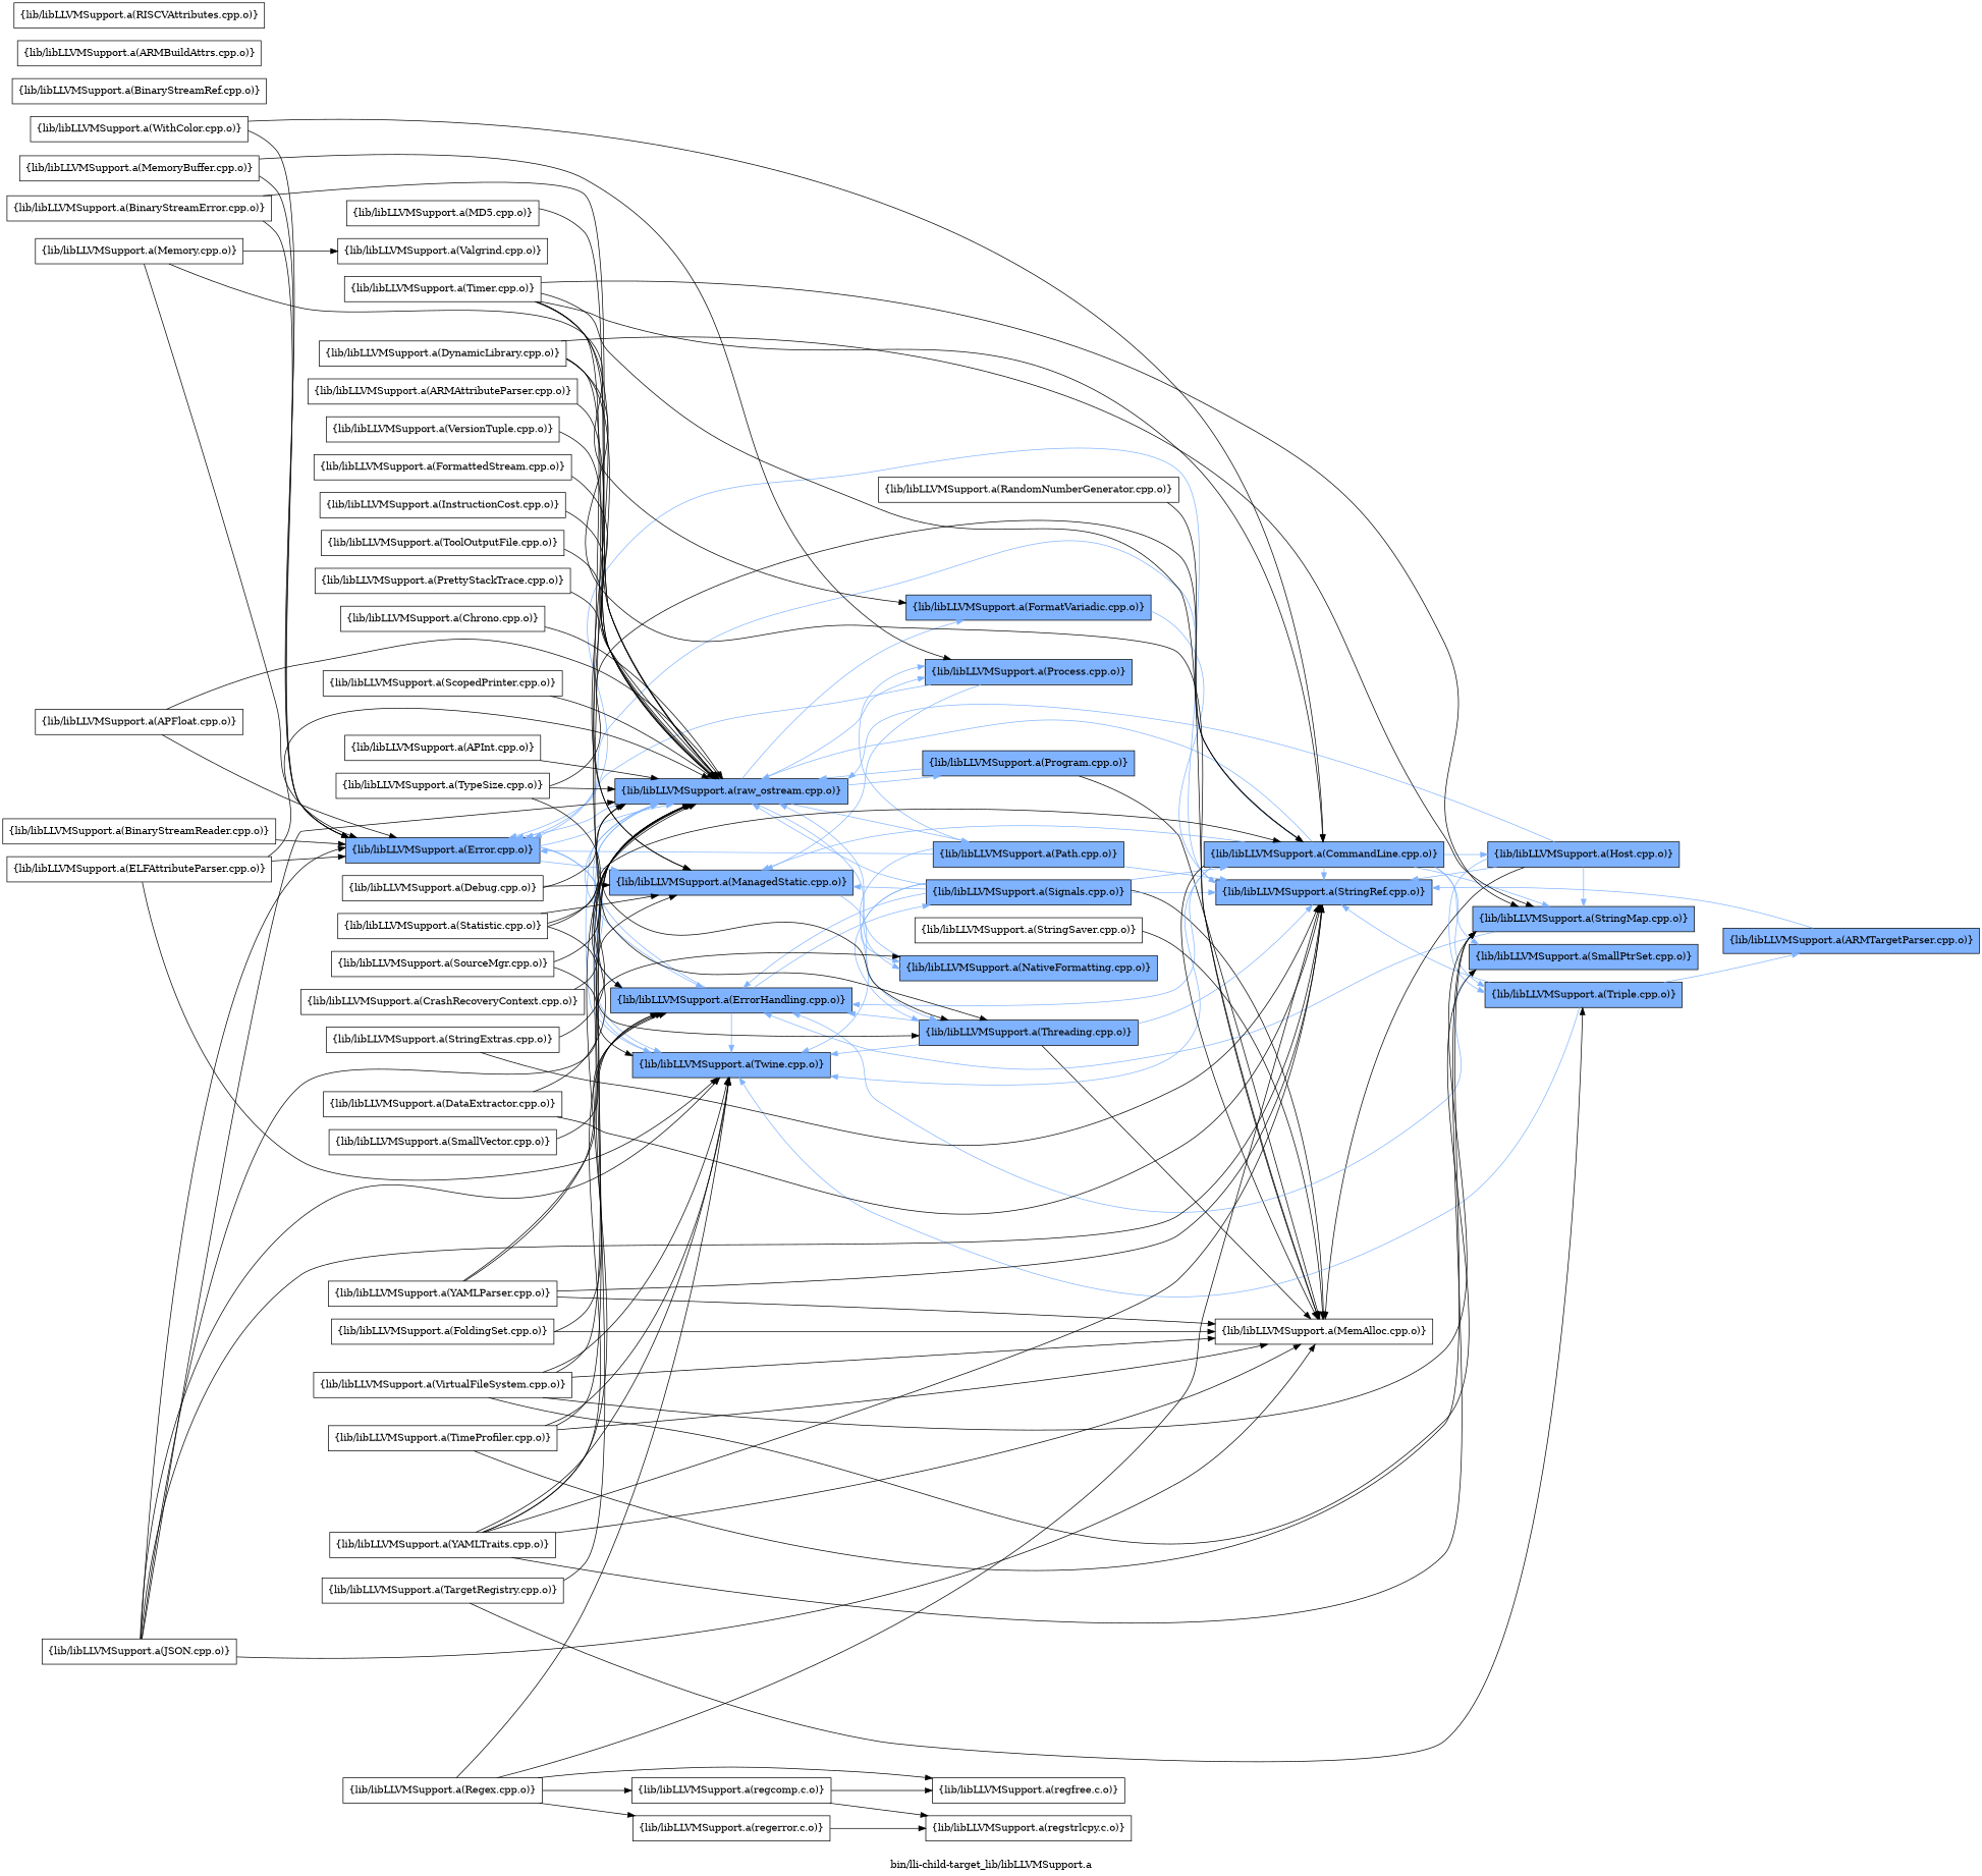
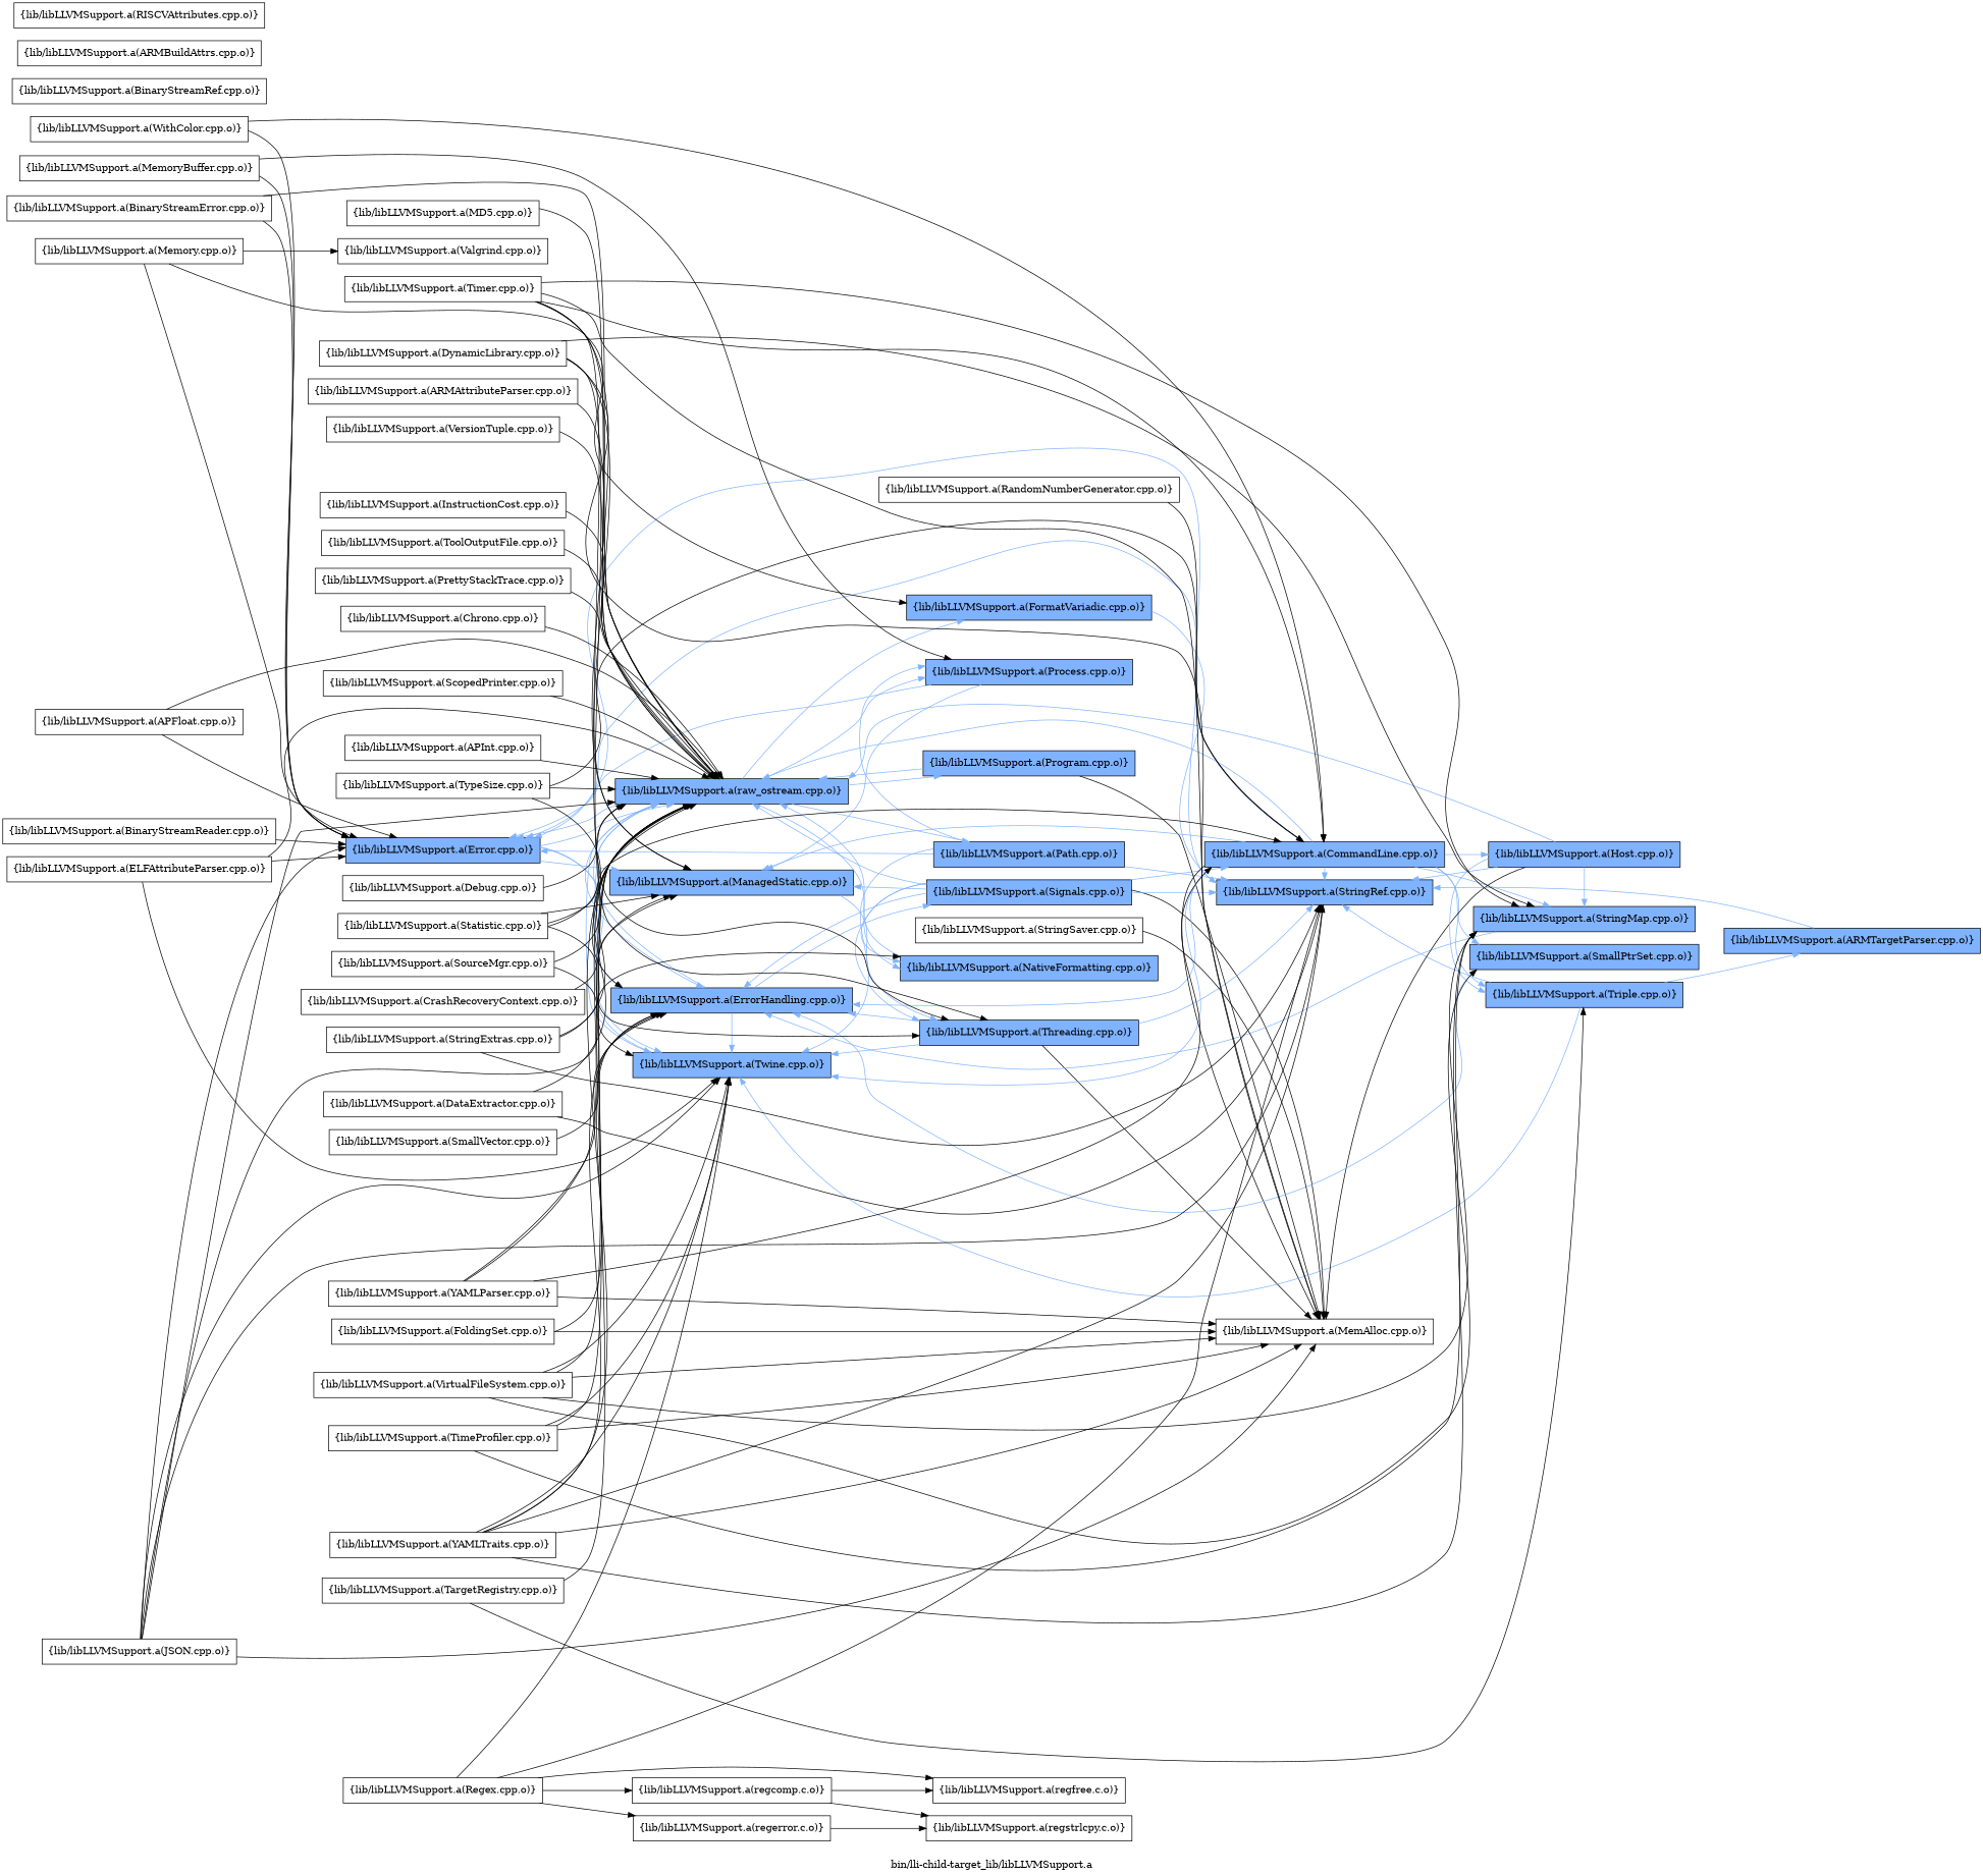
  digraph {
    label="bin/lli-child-target_lib/libLLVMSupport.a"
    rankdir=LR
    node [group=0 shape=box]
    n1 [fillcolor="0.600000 0.5 1" group=1 label="{lib/libLLVMSupport.a(Error.cpp.o)}" style=filled]
    n2 [fillcolor="0.600000 0.5 1" group=1 label="{lib/libLLVMSupport.a(ErrorHandling.cpp.o)}" style=filled]
    n3 [fillcolor="0.600000 0.5 1" group=1 label="{lib/libLLVMSupport.a(ManagedStatic.cpp.o)}" style=filled]
    n4 [fillcolor="0.600000 0.5 1" group=1 label="{lib/libLLVMSupport.a(Twine.cpp.o)}" style=filled]
    n5 [fillcolor="0.600000 0.5 1" group=1 label="{lib/libLLVMSupport.a(raw_ostream.cpp.o)}" style=filled]
    n6 [fillcolor="0.600000 0.5 1" group=1 label="{lib/libLLVMSupport.a(Signals.cpp.o)}" style=filled]
    n7 [fillcolor="0.600000 0.5 1" group=1 label="{lib/libLLVMSupport.a(Threading.cpp.o)}" style=filled]
    n8 [fillcolor="0.600000 0.5 1" group=1 label="{lib/libLLVMSupport.a(NativeFormatting.cpp.o)}" style=filled]
    n9 [fillcolor="0.600000 0.5 1" group=1 label="{lib/libLLVMSupport.a(FormatVariadic.cpp.o)}" style=filled]
    n10 [fillcolor="0.600000 0.5 1" group=1 label="{lib/libLLVMSupport.a(Path.cpp.o)}" style=filled]
    n11 [fillcolor="0.600000 0.5 1" group=1 label="{lib/libLLVMSupport.a(Process.cpp.o)}" style=filled]
    n12 [fillcolor="0.600000 0.5 1" group=1 label="{lib/libLLVMSupport.a(Program.cpp.o)}" style=filled]
    n13 [label="{lib/libLLVMSupport.a(MemAlloc.cpp.o)}"]
    n14 [fillcolor="0.600000 0.5 1" group=1 label="{lib/libLLVMSupport.a(StringRef.cpp.o)}" style=filled]
    n15 [fillcolor="0.600000 0.5 1" group=1 label="{lib/libLLVMSupport.a(CommandLine.cpp.o)}" style=filled]
    n16 [fillcolor="0.600000 0.5 1" group=1 label="{lib/libLLVMSupport.a(StringMap.cpp.o)}" style=filled]
    n17 [fillcolor="0.600000 0.5 1" group=1 label="{lib/libLLVMSupport.a(Triple.cpp.o)}" style=filled]
    n18 [fillcolor="0.600000 0.5 1" group=1 label="{lib/libLLVMSupport.a(Host.cpp.o)}" style=filled]
    n19 [fillcolor="0.600000 0.5 1" group=1 label="{lib/libLLVMSupport.a(SmallPtrSet.cpp.o)}" style=filled]
    n20 [fillcolor="0.600000 0.5 1" group=1 label="{lib/libLLVMSupport.a(ARMTargetParser.cpp.o)}" style=filled]
    n21 [label="{lib/libLLVMSupport.a(DynamicLibrary.cpp.o)}"]
    n22 [label="{lib/libLLVMSupport.a(Memory.cpp.o)}"]
    n23 [label="{lib/libLLVMSupport.a(Valgrind.cpp.o)}"]
    n24 [label="{lib/libLLVMSupport.a(Debug.cpp.o)}"]
    n25 [label="{lib/libLLVMSupport.a(ELFAttributeParser.cpp.o)}"]
    n26 [label="{lib/libLLVMSupport.a(DataExtractor.cpp.o)}"]
    n27 [label="{lib/libLLVMSupport.a(MemoryBuffer.cpp.o)}"]
    n28 [label="{lib/libLLVMSupport.a(ScopedPrinter.cpp.o)}"]
    n29 [label="{lib/libLLVMSupport.a(SmallVector.cpp.o)}"]
    n30 [label="{lib/libLLVMSupport.a(APFloat.cpp.o)}"]
    n31 [label="{lib/libLLVMSupport.a(APInt.cpp.o)}"]
    n32 [label="{lib/libLLVMSupport.a(FoldingSet.cpp.o)}"]
    n33 [label="{lib/libLLVMSupport.a(MD5.cpp.o)}"]
    n34 [label="{lib/libLLVMSupport.a(CrashRecoveryContext.cpp.o)}"]
    n35 [label="{lib/libLLVMSupport.a(StringExtras.cpp.o)}"]
    n36 [label="{lib/libLLVMSupport.a(StringSaver.cpp.o)}"]
    n37 [label="{lib/libLLVMSupport.a(VirtualFileSystem.cpp.o)}"]
    n38 [label="{lib/libLLVMSupport.a(YAMLParser.cpp.o)}"]
    n39 [label="{lib/libLLVMSupport.a(SourceMgr.cpp.o)}"]
    n40 [label="{lib/libLLVMSupport.a(WithColor.cpp.o)}"]
    n41 [label="{lib/libLLVMSupport.a(BinaryStreamReader.cpp.o)}"]
    n42 [label="{lib/libLLVMSupport.a(BinaryStreamRef.cpp.o)}"]
    n43 [label="{lib/libLLVMSupport.a(BinaryStreamError.cpp.o)}"]
    n44 [label="{lib/libLLVMSupport.a(ARMBuildAttrs.cpp.o)}"]
    n45 [label="{lib/libLLVMSupport.a(RISCVAttributes.cpp.o)}"]
    n46 [label="{lib/libLLVMSupport.a(ARMAttributeParser.cpp.o)}"]
    n47 [label="{lib/libLLVMSupport.a(TargetRegistry.cpp.o)}"]
    n48 [label="{lib/libLLVMSupport.a(TypeSize.cpp.o)}"]
    n49 [label="{lib/libLLVMSupport.a(YAMLTraits.cpp.o)}"]
    n50 [label="{lib/libLLVMSupport.a(VersionTuple.cpp.o)}"]
-   n51 [label="{lib/libLLVMSupport.a(FormattedStream.cpp.o)}"]
    n52 [label="{lib/libLLVMSupport.a(Regex.cpp.o)}"]
    n53 [label="{lib/libLLVMSupport.a(regcomp.c.o)}"]
    n54 [label="{lib/libLLVMSupport.a(regfree.c.o)}"]
    n55 [label="{lib/libLLVMSupport.a(regerror.c.o)}"]
    n56 [label="{lib/libLLVMSupport.a(regstrlcpy.c.o)}"]
    n57 [label="{lib/libLLVMSupport.a(InstructionCost.cpp.o)}"]
    n58 [label="{lib/libLLVMSupport.a(ToolOutputFile.cpp.o)}"]
    n59 [label="{lib/libLLVMSupport.a(RandomNumberGenerator.cpp.o)}"]
    n60 [label="{lib/libLLVMSupport.a(Statistic.cpp.o)}"]
    n61 [label="{lib/libLLVMSupport.a(Timer.cpp.o)}"]
    n62 [label="{lib/libLLVMSupport.a(TimeProfiler.cpp.o)}"]
    n63 [label="{lib/libLLVMSupport.a(JSON.cpp.o)}"]
    n64 [label="{lib/libLLVMSupport.a(PrettyStackTrace.cpp.o)}"]
    n65 [label="{lib/libLLVMSupport.a(Chrono.cpp.o)}"]
    subgraph sub_1 {
      rank=same
      n1
    }
    subgraph sub_2 {
      rank=same
      n2
      n3
      n4
      n5
    }
    subgraph sub_3 {
      rank=same
      n6
      n7
      n8
      n9
      n10
      n11
      n12
    }
    subgraph sub_4 {
      rank=same
      n13
      n14
      n15
    }
    subgraph sub_5 {
      rank=same
      n16
      n17
      n18
      n19
    }
    subgraph sub_6 {
      rank=same
      n1
    }
    subgraph sub_7 {
      rank=same
      n2
      n3
      n4
      n5
    }
    subgraph sub_8 {
      rank=same
      n6
      n7
      n8
      n9
      n10
      n11
      n12
    }
    subgraph sub_9 {
      rank=same
      n13
      n14
      n15
    }
    subgraph sub_10 {
      rank=same
      n16
      n17
      n18
      n19
    }
    n1 -> n2 [color="0.600000 0.5 1"]
    n1 -> n3 [color="0.600000 0.5 1"]
    n1 -> n4 [color="0.600000 0.5 1"]
    n1 -> n5 [color="0.600000 0.5 1"]
    n2 -> n4 [color="0.600000 0.5 1"]
    n2 -> n5 [color="0.600000 0.5 1"]
    n2 -> n6 [color="0.600000 0.5 1"]
    n3 -> n7 [color="0.600000 0.5 1"]
    n4 -> n5 [color="0.600000 0.5 1"]
    n5 -> n1 [color="0.600000 0.5 1"]
    n5 -> n2 [color="0.600000 0.5 1"]
    n5 -> n4 [color="0.600000 0.5 1"]
    n5 -> n8 [color="0.600000 0.5 1"]
    n5 -> n9 [color="0.600000 0.5 1"]
    n5 -> n10 [color="0.600000 0.5 1"]
    n5 -> n11 [color="0.600000 0.5 1"]
    n5 -> n12 [color="0.600000 0.5 1"]
    n6 -> n2 [color="0.600000 0.5 1"]
    n6 -> n3 [color="0.600000 0.5 1"]
    n6 -> n5 [color="0.600000 0.5 1"]
    n6 -> n7 [color="0.600000 0.5 1"]
    n6 -> n8 [color="0.600000 0.5 1"]
    n6 -> n13
    n6 -> n14 [color="0.600000 0.5 1"]
    n6 -> n15 [color="0.600000 0.5 1"]
    n7 -> n2 [color="0.600000 0.5 1"]
    n7 -> n4 [color="0.600000 0.5 1"]
    n7 -> n13
    n7 -> n14 [color="0.600000 0.5 1"]
    n8 -> n5 [color="0.600000 0.5 1"]
    n9 -> n14 [color="0.600000 0.5 1"]
    n10 -> n1 [color="0.600000 0.5 1"]
    n10 -> n4 [color="0.600000 0.5 1"]
    n10 -> n11 [color="0.600000 0.5 1"]
    n10 -> n14 [color="0.600000 0.5 1"]
    n11 -> n1 [color="0.600000 0.5 1"]
    n11 -> n3 [color="0.600000 0.5 1"]
    n12 -> n5 [color="0.600000 0.5 1"]
    n12 -> n13
    n14 -> n1 [color="0.600000 0.5 1"]
    n15 -> n1 [color="0.600000 0.5 1"]
    n15 -> n2 [color="0.600000 0.5 1"]
    n15 -> n3 [color="0.600000 0.5 1"]
    n15 -> n4 [color="0.600000 0.5 1"]
    n15 -> n5 [color="0.600000 0.5 1"]
    n15 -> n13
    n15 -> n14 [color="0.600000 0.5 1"]
    n15 -> n16 [color="0.600000 0.5 1"]
    n15 -> n17 [color="0.600000 0.5 1"]
    n15 -> n18 [color="0.600000 0.5 1"]
    n15 -> n19 [color="0.600000 0.5 1"]
    n16 -> n2 [color="0.600000 0.5 1"]
    n17 -> n4 [color="0.600000 0.5 1"]
    n17 -> n14 [color="0.600000 0.5 1"]
    n17 -> n20 [color="0.600000 0.5 1"]
    n18 -> n5 [color="0.600000 0.5 1"]
    n18 -> n13
    n18 -> n14 [color="0.600000 0.5 1"]
    n18 -> n16 [color="0.600000 0.5 1"]
    n18 -> n17 [color="0.600000 0.5 1"]
    n19 -> n2 [color="0.600000 0.5 1"]
    n20 -> n14 [color="0.600000 0.5 1"]
    n21 -> n3
    n21 -> n7
    n21 -> n13
    n21 -> n16
    n22 -> n1
    n22 -> n9
    n22 -> n23
-   n24 -> n3
+   n35 -> n3
    n24 -> n5
    n25 -> n1
    n25 -> n4
    n25 -> n5
    n26 -> n5
    n26 -> n14
    n27 -> n1
    n27 -> n11
    n28 -> n5
    n29 -> n2
    n30 -> n1
    n30 -> n5
    n31 -> n5
    n32 -> n2
    n32 -> n13
    n33 -> n5
    n34 -> n3
    n35 -> n5
    n35 -> n14
    n36 -> n13
    n37 -> n4
    n37 -> n5
    n37 -> n13
    n37 -> n16
    n37 -> n19
    n38 -> n2
    n38 -> n5
    n38 -> n13
-   n38 -> n14
+   n38 -> n15
    n39 -> n4
    n39 -> n5
    n40 -> n1
    n40 -> n15
    n41 -> n1
    n43 -> n1
    n43 -> n5
    n46 -> n5
    n47 -> n5
    n47 -> n17
    n48 -> n2
    n48 -> n5
    n48 -> n15
    n49 -> n2
    n49 -> n4
    n49 -> n5
    n49 -> n13
    n49 -> n14
    n49 -> n16
    n50 -> n5
-   n51 -> n5
    n52 -> n4
    n52 -> n14
    n52 -> n53
    n52 -> n54
    n52 -> n55
    n53 -> n54
    n53 -> n56
    n55 -> n56
    n57 -> n5
    n58 -> n5
    n59 -> n15
    n60 -> n3
    n60 -> n5
    n60 -> n7
    n60 -> n15
    n61 -> n3
    n61 -> n5
    n61 -> n7
    n61 -> n13
    n61 -> n15
    n61 -> n16
    n62 -> n4
    n62 -> n5
    n62 -> n13
    n62 -> n16
    n63 -> n1
    n63 -> n4
    n63 -> n5
    n63 -> n8
    n63 -> n13
    n63 -> n14
    n64 -> n5
    n65 -> n5
  }
